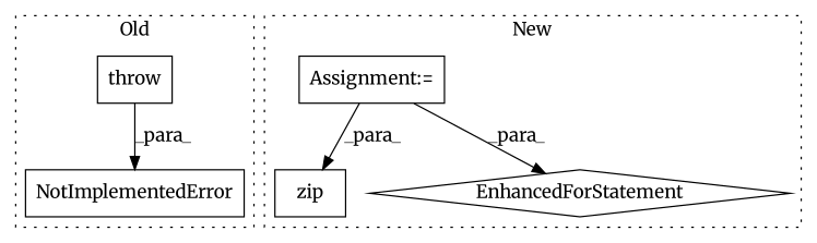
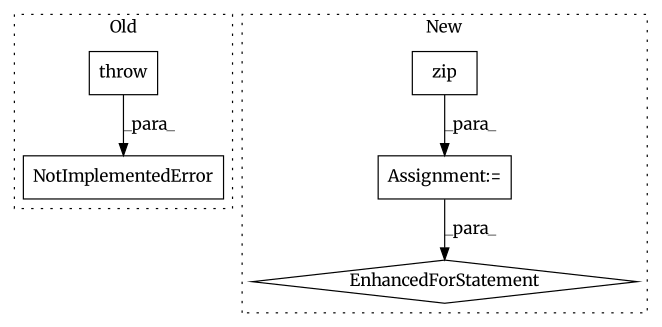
  digraph {
    fontname=Merriweather
    node [a=32 fontname=Merriweather l="71,2" s="21969,22084" shape=box]
    edge [fontname=Merriweather]
    n1 [l=21 label=NotImplementedError s=21619]
    n2 [a=53 l=6 label=throw s=21613]
    n3 [l="4,1" label=zip s="22057,22083"]
    n4 [a=7 label="Assignment:="]
    n5 [a=70 label=EnhancedForStatement shape=diamond]
    subgraph cluster_1 {
      label=Old
      style=dotted
      n1
      n2
    }
    subgraph cluster_2 {
      label=New
      style=dotted
      n3
      n4
      n5
    }
    n2 -> n1 [label=_para_]
-   n4 -> n3 [label=_para_]
+   n3 -> n4 [label=_para_]
    n4 -> n5 [label=_para_]
  }
